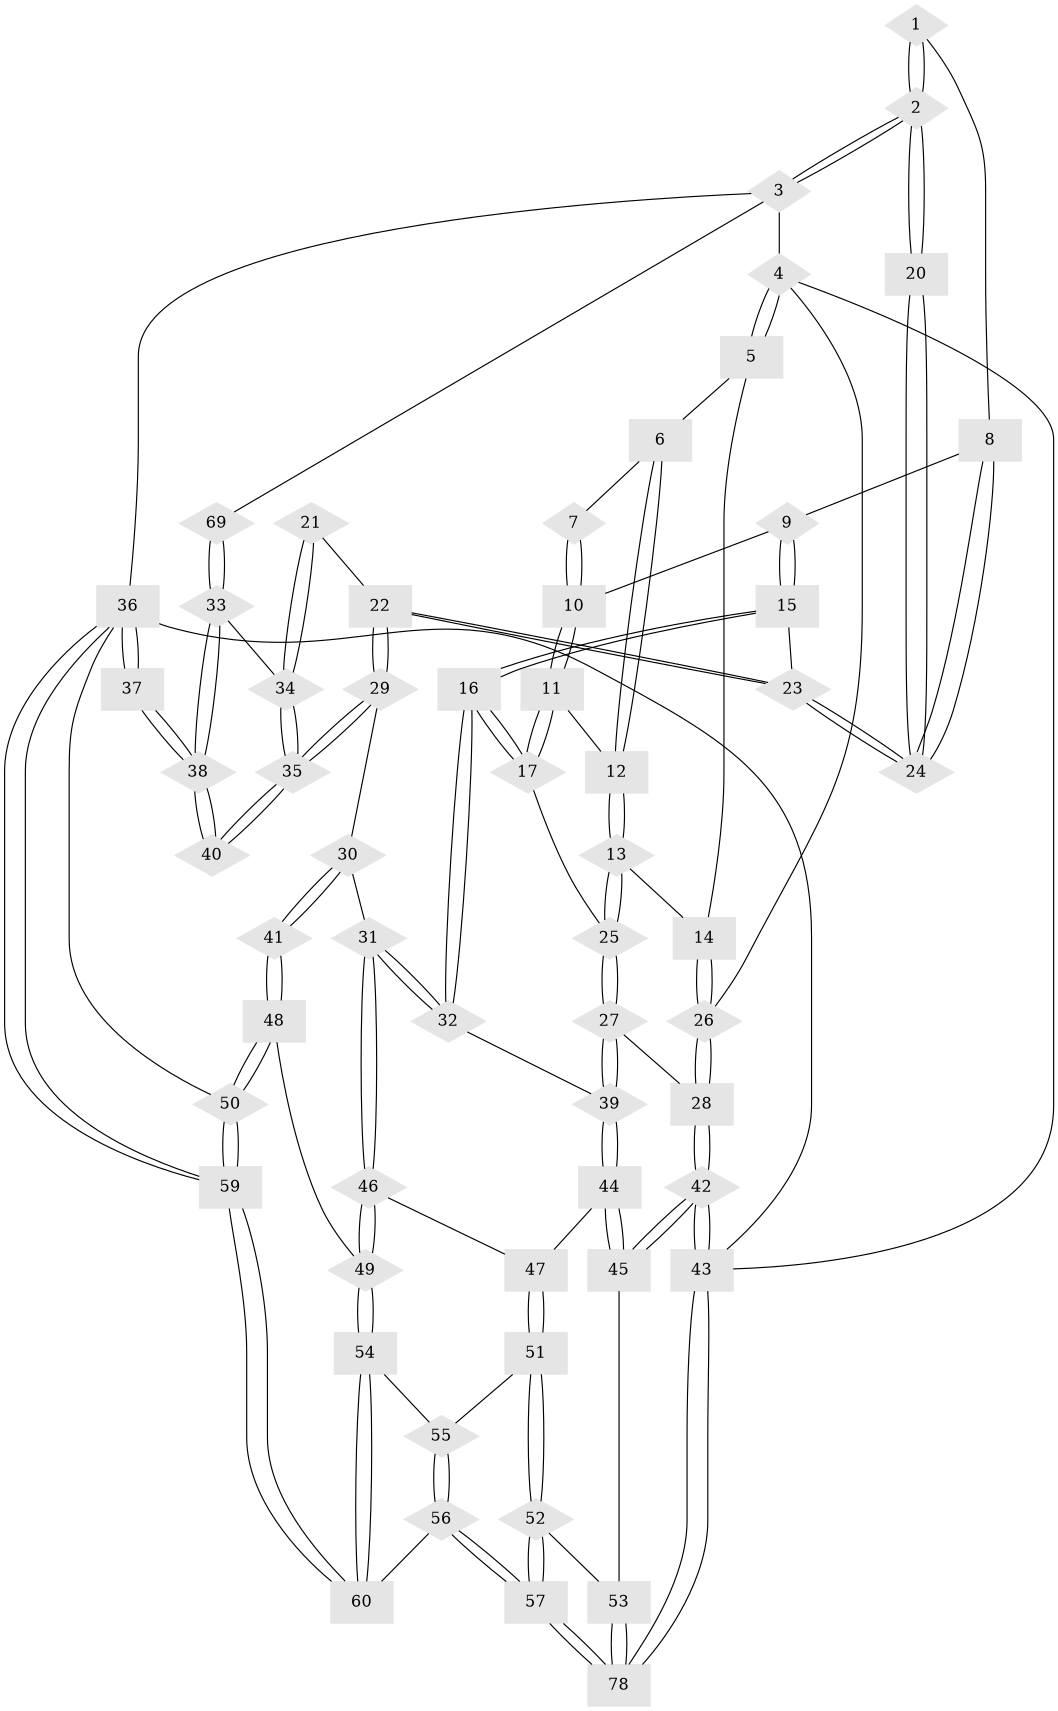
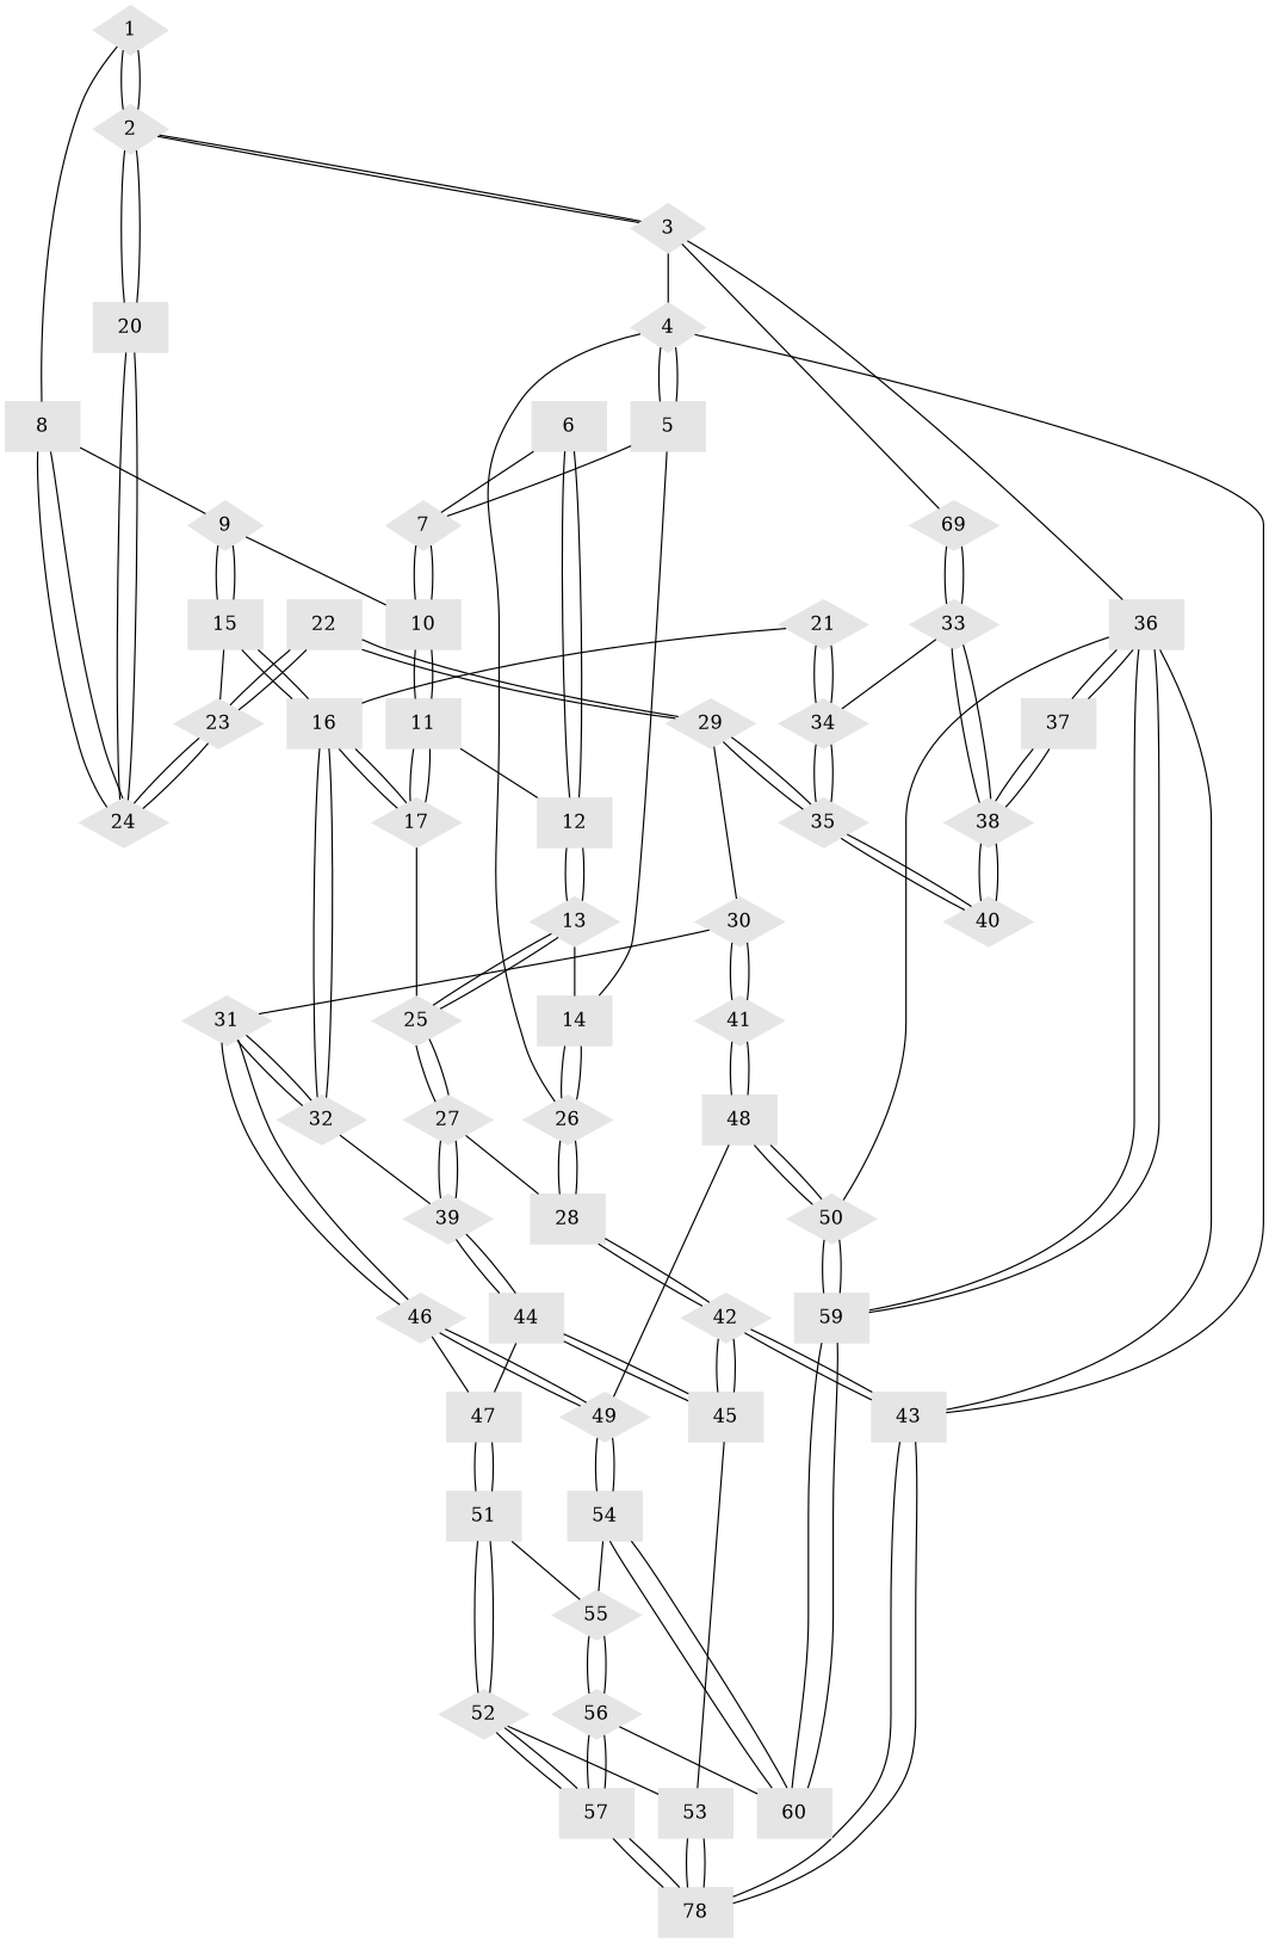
  graph {
    node [color=gray90 shape=diamond style=filled]
    1
    2
    8 [shape=box]
    3
    20 [shape=box]
    9
    24
    4
    n9 [label=69]
    36 [shape=box]
    5 [shape=box]
    26
    43 [shape=box]
    33
    37 [shape=box]
    59 [shape=box]
    50
    6 [shape=box]
    14 [shape=box]
    28 [shape=box]
    n21 [label=78 shape=box]
    7
    12 [shape=box]
    10 [shape=box]
    13
    11 [shape=box]
    15 [shape=box]
    16 [shape=box]
    23
    17
    25
    27
    32
    39
    22 [shape=box]
    21
    34
    38
    29
    35
    30
    42
    44 [shape=box]
    45 [shape=box]
    31
    41
    40
    46
    48 [shape=box]
    47 [shape=box]
    49
    60 [shape=box]
    53 [shape=box]
    51 [shape=box]
    54 [shape=box]
    52
    55
    57 [shape=box]
    56
    1 -- 2
    1 -- 2
    1 -- 8
    2 -- 3
    2 -- 3
    2 -- 20
    2 -- 20
    8 -- 9
    8 -- 24
    8 -- 24
    3 -- 4
    3 -- n9
    3 -- 36
    20 -- 24
    20 -- 24
    9 -- 10
    9 -- 15
    9 -- 15
    4 -- 5
    4 -- 5
    4 -- 26
    4 -- 43
    n9 -- 33
    n9 -- 33
    36 -- 43
    36 -- 37
    36 -- 37
    36 -- 59
    36 -- 59
    36 -- 50
-   5 -- 6
+   5 -- 7
    5 -- 14
    26 -- 28
    26 -- 28
    43 -- n21
    43 -- n21
    33 -- 34
    33 -- 38
    33 -- 38
    37 -- 38
    37 -- 38
    59 -- 60
    59 -- 60
    50 -- 59
    50 -- 59
    6 -- 7
    6 -- 12
    6 -- 12
    14 -- 26
    14 -- 26
    28 -- 42
    28 -- 42
    7 -- 10
    7 -- 10
    12 -- 13
    12 -- 13
    10 -- 11
    10 -- 11
    13 -- 14
    13 -- 25
    13 -- 25
    11 -- 12
    11 -- 17
    11 -- 17
    15 -- 16
    15 -- 16
    15 -- 23
    16 -- 17
    16 -- 17
    16 -- 32
    16 -- 32
    23 -- 24
    23 -- 24
    17 -- 25
    25 -- 27
    25 -- 27
    27 -- 28
    27 -- 39
    27 -- 39
    32 -- 39
    39 -- 44
    39 -- 44
    22 -- 23
    22 -- 23
    22 -- 29
    22 -- 29
-   21 -- 22
+   21 -- 16
    21 -- 34
    21 -- 34
    34 -- 35
    34 -- 35
    38 -- 40
    38 -- 40
    29 -- 35
    29 -- 35
    29 -- 30
    35 -- 40
    35 -- 40
    30 -- 31
    30 -- 41
    30 -- 41
    42 -- 43
    42 -- 43
    42 -- 45
    42 -- 45
    44 -- 45
    44 -- 45
    44 -- 47
    45 -- 53
    31 -- 32
    31 -- 32
    31 -- 46
    31 -- 46
    41 -- 48
    41 -- 48
    46 -- 47
    46 -- 49
    46 -- 49
    48 -- 50
    48 -- 50
    48 -- 49
    47 -- 51
    47 -- 51
    49 -- 54
    49 -- 54
    53 -- n21
    53 -- n21
    51 -- 52
    51 -- 52
    51 -- 55
    54 -- 60
    54 -- 60
    54 -- 55
    52 -- 53
    52 -- 57
    52 -- 57
    55 -- 56
    55 -- 56
    57 -- n21
    57 -- n21
    56 -- 60
    56 -- 57
    56 -- 57
  }
